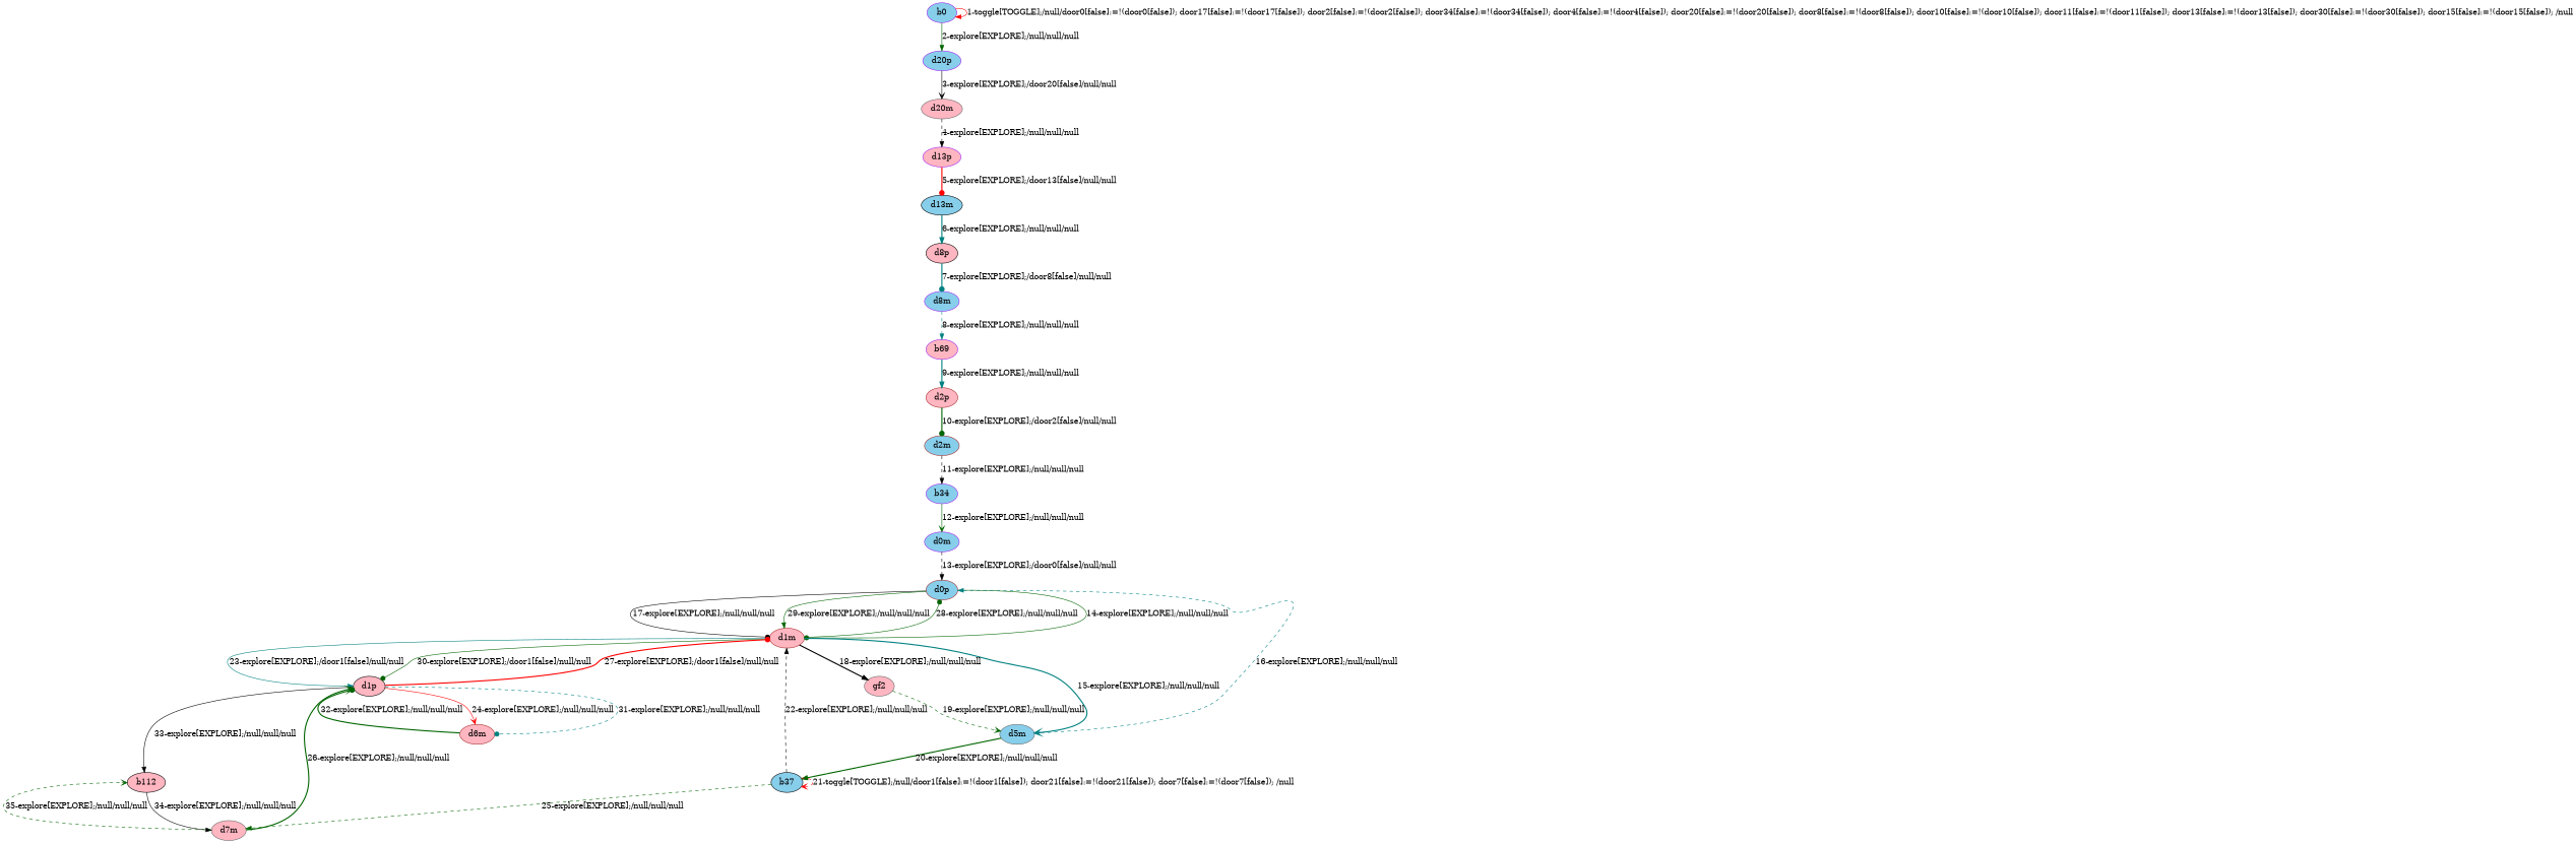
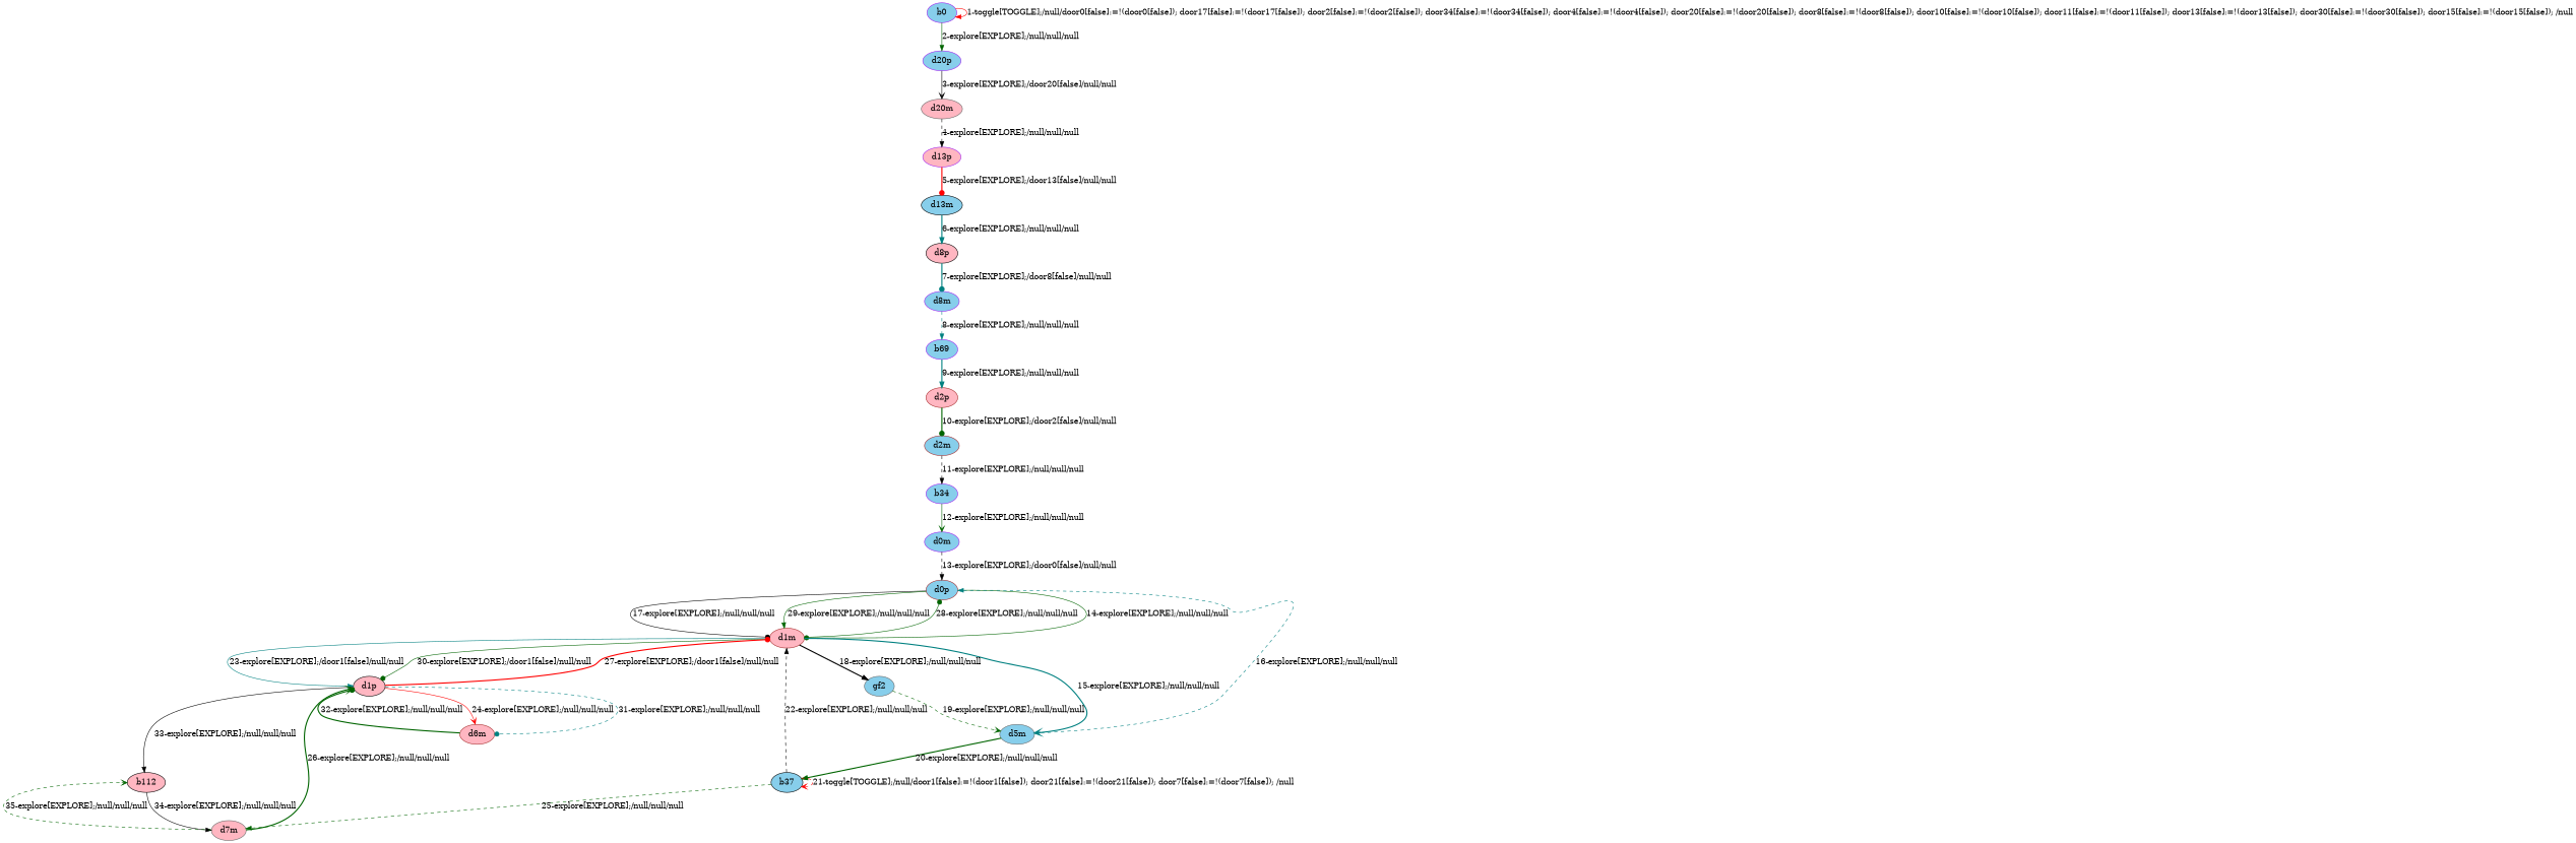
  digraph {
    node [color=purple fillcolor=lightpink style=filled]
    edge [arrowhead=normal color=darkgreen style=solid]
    b0 [fillcolor=skyblue]
    d20p [fillcolor=skyblue]
    d20m [color=gray40]
    d13p
    d13m [color=black fillcolor=skyblue]
    d8p [color=black]
    d8m [fillcolor=skyblue]
-   b69
+   b69 [fillcolor=skyblue]
    d2p [color=brown]
    d2m [color=brown fillcolor=skyblue]
    b34 [fillcolor=skyblue]
    d0m [fillcolor=skyblue]
    d0p [color=brown fillcolor=skyblue]
    d1m [color=brown]
    d5m [color=gray40 fillcolor=skyblue]
-   gf2 [color=gray40]
+   gf2 [color=gray40 fillcolor=skyblue]
    d1p [color=black]
    b37 [color=black fillcolor=skyblue]
    d6m [color=brown]
    b112 [color=black]
    d7m [color=gray40]
    b0 -> b0 [color=red label="1-toggle[TOGGLE];/null/door0[false]:=!(door0[false]); door17[false]:=!(door17[false]); door2[false]:=!(door2[false]); door34[false]:=!(door34[false]); door4[false]:=!(door4[false]); door20[false]:=!(door20[false]); door8[false]:=!(door8[false]); door10[false]:=!(door10[false]); door11[false]:=!(door11[false]); door13[false]:=!(door13[false]); door30[false]:=!(door30[false]); door15[false]:=!(door15[false]); /null"]
    b0 -> d20p [label="2-explore[EXPLORE];/null/null/null"]
    d20p -> d20m [arrowhead=vee color=black label="3-explore[EXPLORE];/door20[false]/null/null"]
    d20m -> d13p [color=black label="4-explore[EXPLORE];/null/null/null" style=dashed]
    d13p -> d13m [arrowhead=dot color=red label="5-explore[EXPLORE];/door13[false]/null/null" style=bold]
    d13m -> d8p [color=teal label="6-explore[EXPLORE];/null/null/null" style=bold]
    d8p -> d8m [arrowhead=dot color=teal label="7-explore[EXPLORE];/door8[false]/null/null" style=bold]
    d8m -> b69 [color=teal label="8-explore[EXPLORE];/null/null/null" style=dashed]
    b69 -> d2p [color=teal label="9-explore[EXPLORE];/null/null/null" style=bold]
    d2p -> d2m [arrowhead=dot label="10-explore[EXPLORE];/door2[false]/null/null" style=bold]
    d2m -> b34 [color=black label="11-explore[EXPLORE];/null/null/null" style=dashed]
    b34 -> d0m [arrowhead=vee label="12-explore[EXPLORE];/null/null/null"]
    d0m -> d0p [color=black label="13-explore[EXPLORE];/door0[false]/null/null" style=dashed]
    d0p -> d1m [arrowhead=dot label="14-explore[EXPLORE];/null/null/null"]
    d0p -> d1m [arrowhead=dot color=black label="17-explore[EXPLORE];/null/null/null"]
    d0p -> d1m [label="29-explore[EXPLORE];/null/null/null"]
    d1m -> d0p [arrowhead=dot label="28-explore[EXPLORE];/null/null/null"]
    d1m -> d5m [arrowhead=vee color=teal label="15-explore[EXPLORE];/null/null/null" style=bold]
    d1m -> gf2 [color=black label="18-explore[EXPLORE];/null/null/null" style=bold]
    d1m -> d1p [color=teal label="23-explore[EXPLORE];/door1[false]/null/null"]
    d1m -> d1p [arrowhead=dot label="30-explore[EXPLORE];/door1[false]/null/null"]
    d5m -> d0p [color=teal label="16-explore[EXPLORE];/null/null/null" style=dashed]
    d5m -> b37 [label="20-explore[EXPLORE];/null/null/null" style=bold]
    gf2 -> d5m [arrowhead=vee label="19-explore[EXPLORE];/null/null/null" style=dashed]
    d1p -> d1m [arrowhead=dot color=red label="27-explore[EXPLORE];/door1[false]/null/null" style=bold]
    d1p -> d6m [arrowhead=vee color=red label="24-explore[EXPLORE];/null/null/null"]
    d1p -> d6m [arrowhead=dot color=teal label="31-explore[EXPLORE];/null/null/null" style=dashed]
    d1p -> b112 [color=black label="33-explore[EXPLORE];/null/null/null"]
    b37 -> d1m [color=black label="22-explore[EXPLORE];/null/null/null" style=dashed]
    b37 -> b37 [arrowhead=vee color=red label="21-toggle[TOGGLE];/null/door1[false]:=!(door1[false]); door21[false]:=!(door21[false]); door7[false]:=!(door7[false]); /null" style=dashed]
    b37 -> d7m [label="25-explore[EXPLORE];/null/null/null" style=dashed]
    d6m -> d1p [arrowhead=dot label="32-explore[EXPLORE];/null/null/null" style=bold]
    b112 -> d7m [color=black label="34-explore[EXPLORE];/null/null/null"]
    d7m -> d1p [arrowhead=vee label="26-explore[EXPLORE];/null/null/null" style=bold]
    d7m -> b112 [arrowhead=vee label="35-explore[EXPLORE];/null/null/null" style=dashed]
  }
